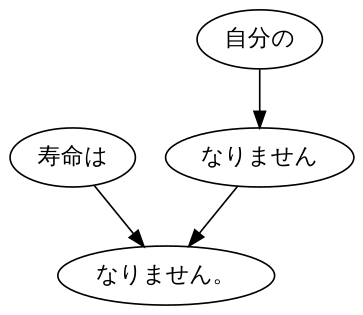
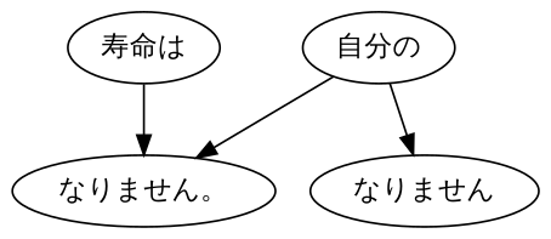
  digraph {
    n1 [label="寿命は"]
    n2 [label="なりません。"]
    n3 [label="自分の"]
    n4 [label="なりません"]
    n1 -> n2
    n3 -> n4
-   n4 -> n2
+   n3 -> n2
  }
